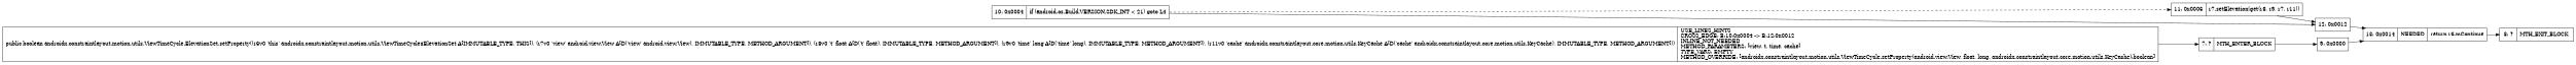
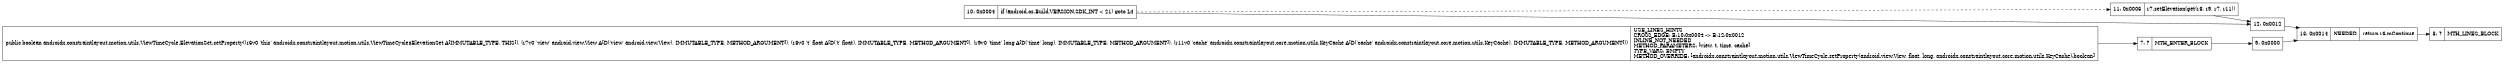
  digraph {
    rankdir=LR
    node [shape=record]
    n1 [label="{7\:\ ?|MTH_ENTER_BLOCK\l}"]
    n2 [label="{9\:\ 0x0000}"]
    n3 [label="{13\:\ 0x0014|NEEDED\l|return r6.mContinue\l}"]
    n4 [label="{10\:\ 0x0004|if (android.os.Build.VERSION.SDK_INT \< 21) goto L4\l}"]
    n5 [label="{11\:\ 0x0006|r7.setElevation(get(r8, r9, r7, r11))\l}"]
    n6 [label="{12\:\ 0x0012}"]
-   n7 [label="{8\:\ ?|MTH_EXIT_BLOCK\l}"]
+   n7 [label="{8\:\ ?|MTH_LINES_BLOCK\l}"]
    n8 [label="{public boolean androidx.constraintlayout.motion.utils.ViewTimeCycle.ElevationSet.setProperty((r6v0 'this' androidx.constraintlayout.motion.utils.ViewTimeCycle$ElevationSet A[IMMUTABLE_TYPE, THIS]), (r7v0 'view' android.view.View A[D('view' android.view.View), IMMUTABLE_TYPE, METHOD_ARGUMENT]), (r8v0 't' float A[D('t' float), IMMUTABLE_TYPE, METHOD_ARGUMENT]), (r9v0 'time' long A[D('time' long), IMMUTABLE_TYPE, METHOD_ARGUMENT]), (r11v0 'cache' androidx.constraintlayout.core.motion.utils.KeyCache A[D('cache' androidx.constraintlayout.core.motion.utils.KeyCache), IMMUTABLE_TYPE, METHOD_ARGUMENT]))  | USE_LINES_HINTS\lCROSS_EDGE: B:10:0x0004 \-\> B:12:0x0012\lINLINE_NOT_NEEDED\lMETHOD_PARAMETERS: [view, t, time, cache]\lTYPE_VARS: EMPTY\lMETHOD_OVERRIDE: [androidx.constraintlayout.motion.utils.ViewTimeCycle.setProperty(android.view.View, float, long, androidx.constraintlayout.core.motion.utils.KeyCache):boolean]\l}"]
    n1 -> n2
    n2 -> n3
    n3 -> n7
    n4 -> n5 [style=dashed]
    n4 -> n6
    n5 -> n6
    n6 -> n3
    n8 -> n1
  }
